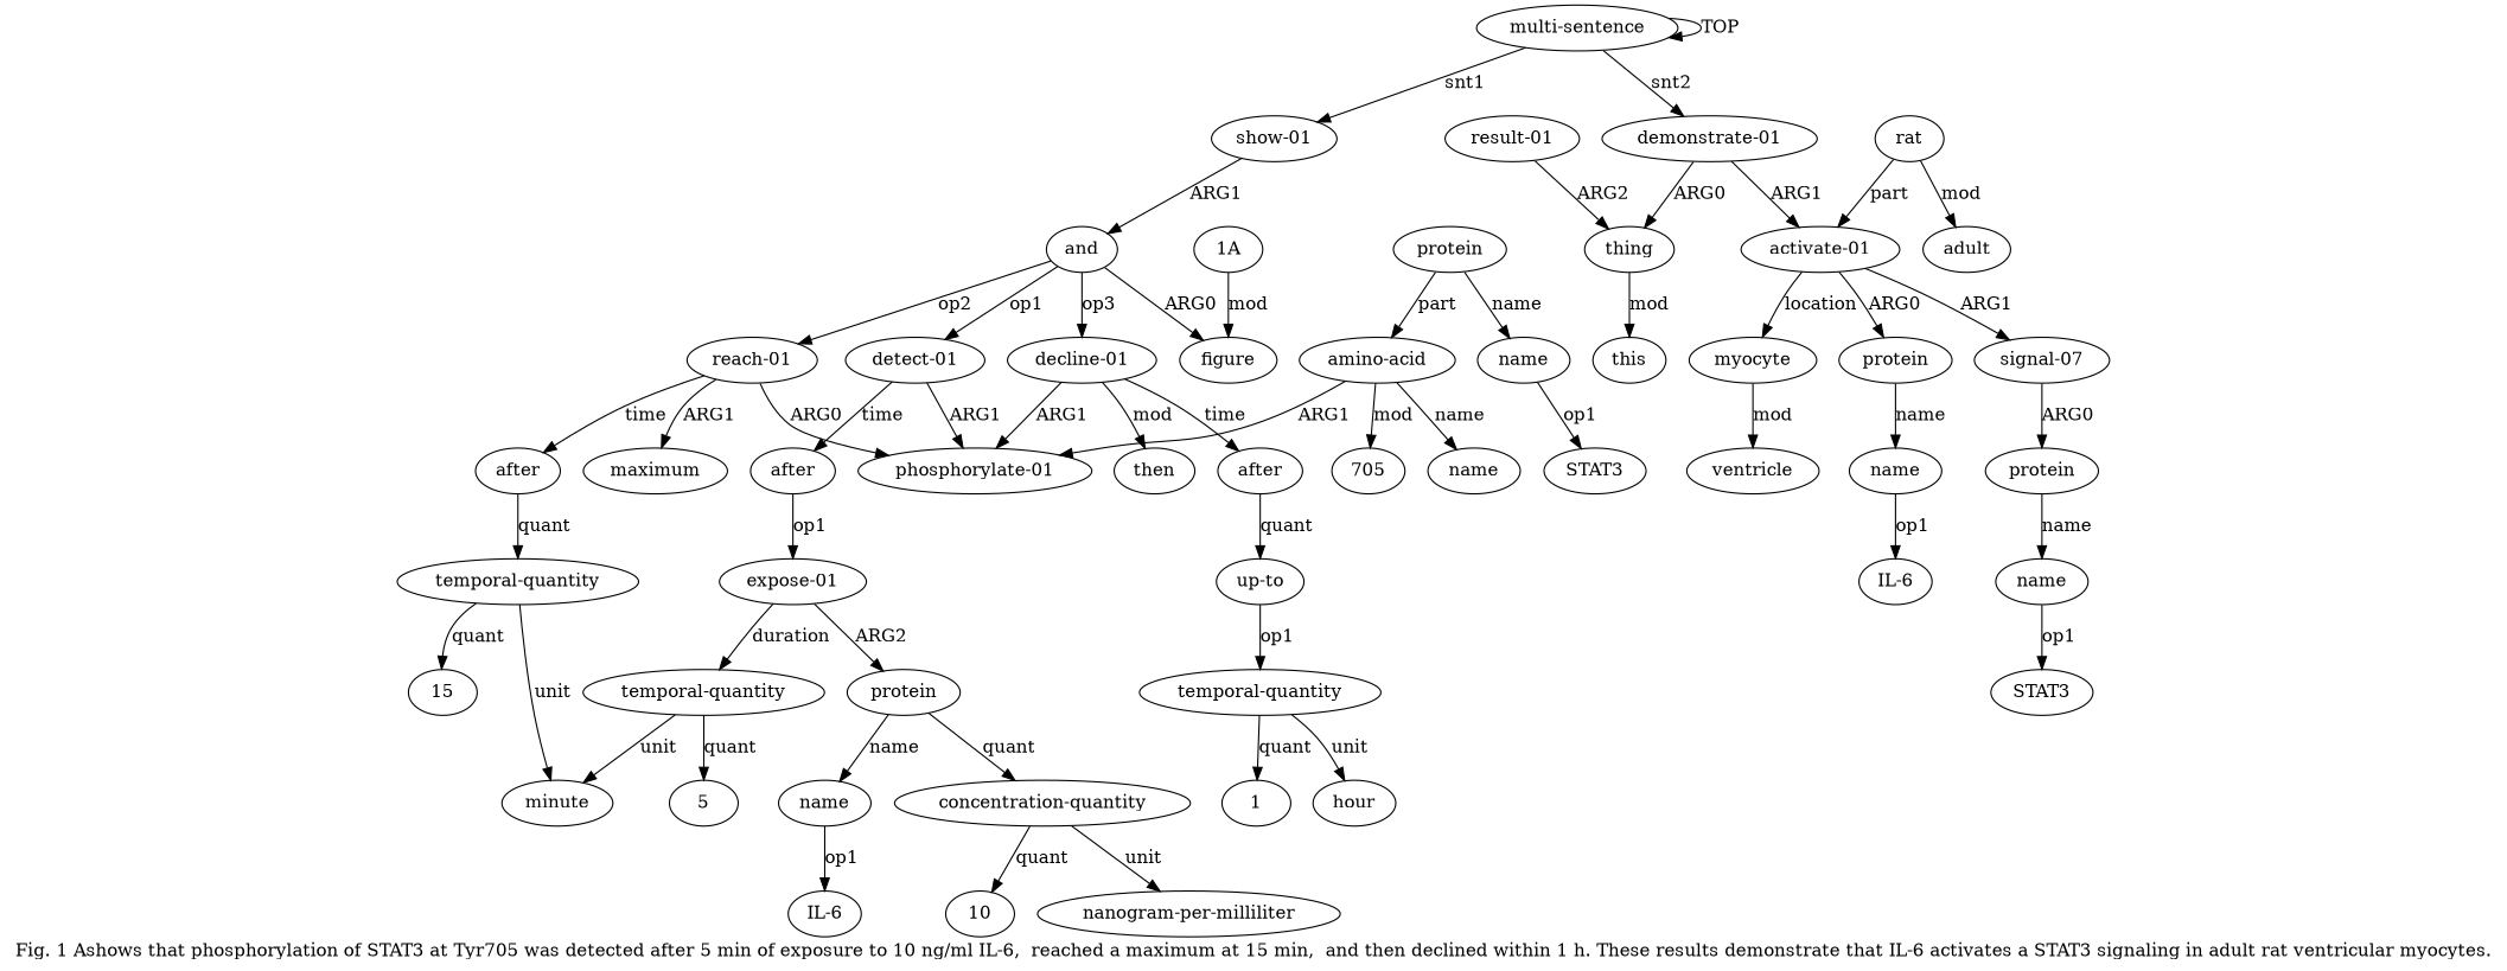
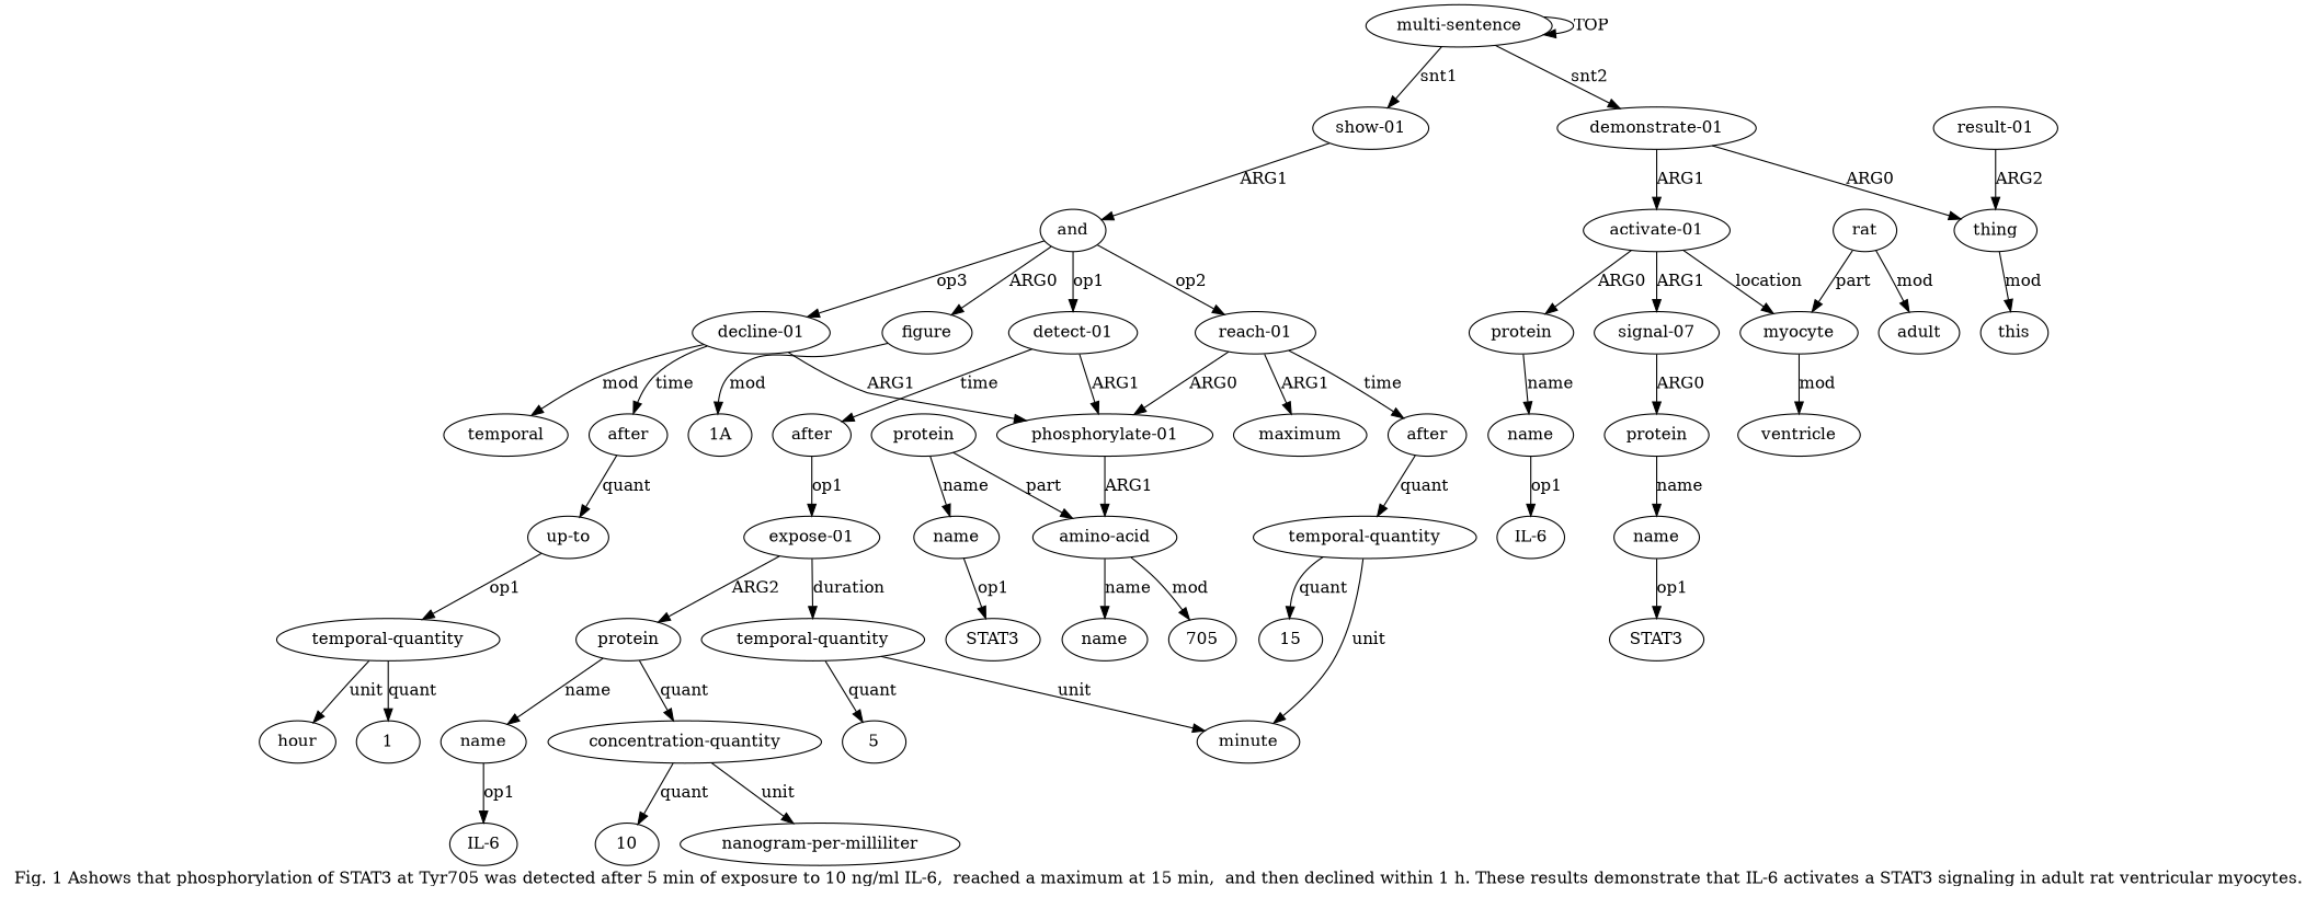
  digraph {
    label="Fig. 1 Ashows that phosphorylation of STAT3 at Tyr705 was detected after 5 min of exposure to 10 ng/ml IL-6,  reached a maximum at 15 min,  and then declined within 1 h. These results demonstrate that IL-6 activates a STAT3 signaling in adult rat ventricular myocytes."
    node [color=black gold_ind=-1 gold_label=name test_ind=-1 test_label=name]
    edge [color=black gold_label=quant test_label=quant]
    n1 [gold_ind=20 gold_label=after label=after test_ind=20 test_label=after]
    n2 [gold_ind=21 gold_label="temporal-quantity" label="temporal-quantity" test_ind=21 test_label="temporal-quantity"]
    n3 [gold_label=15 label=15 test_label=15]
    n4 [gold_ind=17 gold_label=minute label=minute test_ind=17 test_label=minute]
    n5 [gold_ind=22 gold_label="decline-01" label="decline-01" test_ind=22 test_label="decline-01"]
    n6 [gold_ind=23 gold_label=after label=after test_ind=23 test_label=after]
-   n7 [gold_ind=27 gold_label=then label=then test_ind=27 test_label=then]
+   n7 [gold_ind=27 gold_label=then label=temporal test_ind=27 test_label=then]
    n8 [gold_ind=5 gold_label="phosphorylate-01" label="phosphorylate-01" test_ind=5 test_label="phosphorylate-01"]
    n9 [gold_ind=24 gold_label="up-to" label="up-to" test_ind=24 test_label="up-to"]
    n10 [gold_ind=6 gold_label="amino-acid" label="amino-acid" test_ind=6 test_label="amino-acid"]
    n11 [gold_ind=25 gold_label="temporal-quantity" label="temporal-quantity" test_ind=25 test_label="temporal-quantity"]
    n12 [gold_label=705 label=705 test_label=705]
    n13 [gold_ind=7 label=name test_ind=7]
    n14 [gold_ind=26 gold_label=hour label=hour test_ind=26 test_label=hour]
    n15 [gold_label=1 label=1 test_label=1]
    n16 [gold_ind=28 gold_label="demonstrate-01" label="demonstrate-01" test_ind=28 test_label="demonstrate-01"]
    n17 [gold_ind=29 gold_label=thing label=thing test_ind=29 test_label=thing]
    n18 [gold_ind=32 gold_label="activate-01" label="activate-01" test_ind=32 test_label="activate-01"]
    n19 [gold_ind=31 gold_label=this label=this test_ind=31 test_label=this]
    n20 [gold_ind=33 gold_label=protein label=protein test_ind=33 test_label=protein]
    n21 [gold_ind=35 gold_label="signal-07" label="signal-07" test_ind=35 test_label="signal-07"]
    n22 [gold_ind=38 gold_label=myocyte label=myocyte test_ind=38 test_label=myocyte]
    n23 [gold_ind=34 label=name test_ind=34]
    n24 [gold_ind=36 gold_label=protein label=protein test_ind=36 test_label=protein]
    n25 [gold_ind=39 gold_label=ventricle label=ventricle test_ind=39 test_label=ventricle]
    n26 [gold_label=STAT3 label=STAT3 test_label=STAT3]
    n27 [gold_label=5 label=5 test_label=5]
    n28 [gold_ind=30 gold_label="result-01" label="result-01" test_ind=30 test_label="result-01"]
    n29 [gold_ind=37 label=name test_ind=37]
    n30 [gold_label="1A" label="1A" test_label="1A"]
    n31 [gold_label="IL-6" label="IL-6" test_label="IL-6"]
    n32 [gold_label="IL-6" label="IL-6" test_label="IL-6"]
    n33 [gold_ind=15 gold_label="nanogram-per-milliliter" label="nanogram-per-milliliter" test_ind=15 test_label="nanogram-per-milliliter"]
    n34 [gold_ind=14 gold_label="concentration-quantity" label="concentration-quantity" test_ind=14 test_label="concentration-quantity"]
    n35 [gold_label=10 label=10 test_label=10]
    n36 [gold_ind=16 gold_label="temporal-quantity" label="temporal-quantity" test_ind=16 test_label="temporal-quantity"]
    n37 [gold_ind=11 gold_label="expose-01" label="expose-01" test_ind=11 test_label="expose-01"]
    n38 [gold_ind=12 gold_label=protein label=protein test_ind=12 test_label=protein]
    n39 [gold_ind=13 label=name test_ind=13]
    n40 [gold_ind=10 gold_label=after label=after test_ind=10 test_label=after]
    n41 [gold_ind=19 gold_label=maximum label=maximum test_ind=19 test_label=maximum]
    n42 [gold_ind=18 gold_label="reach-01" label="reach-01" test_ind=18 test_label="reach-01"]
    n43 [gold_ind=1 gold_label="show-01" label="show-01" test_ind=1 test_label="show-01"]
    n44 [gold_ind=3 gold_label=and label=and test_ind=3 test_label=and]
    n45 [gold_ind=2 gold_label=figure label=figure test_ind=2 test_label=figure]
    n46 [gold_ind=4 gold_label="detect-01" label="detect-01" test_ind=4 test_label="detect-01"]
    n47 [gold_ind=0 gold_label="multi-sentence" label="multi-sentence" test_ind=0 test_label="multi-sentence"]
    n48 [gold_ind=9 label=name test_ind=9]
    n49 [gold_label=STAT3 label=STAT3 test_label=STAT3]
    n50 [gold_ind=8 gold_label=protein label=protein test_ind=8 test_label=protein]
    n51 [gold_ind=40 gold_label=rat label=rat test_ind=40 test_label=rat]
    n52 [gold_ind=41 gold_label=adult label=adult test_ind=41 test_label=adult]
    n1 -> n2 [label=quant]
    n2 -> n3 [label=quant]
    n2 -> n4 [gold_label=unit label=unit test_label=unit]
    n5 -> n6 [gold_label=time label=time test_label=time]
    n5 -> n7 [gold_label=mod label=mod test_label=mod]
    n5 -> n8 [gold_label=ARG1 label=ARG1 test_label=ARG1]
    n6 -> n9 [label=quant]
-   n10 -> n8 [gold_label=ARG1 label=ARG1 test_label=ARG1]
+   n8 -> n10 [gold_label=ARG1 label=ARG1 test_label=ARG1]
    n9 -> n11 [gold_label=op1 label=op1 test_label=op1]
    n10 -> n12 [gold_label=mod label=mod test_label=mod]
    n10 -> n13 [gold_label=name label=name test_label=name]
    n11 -> n14 [gold_label=unit label=unit test_label=unit]
    n11 -> n15 [label=quant]
    n16 -> n17 [gold_label=ARG0 label=ARG0 test_label=ARG0]
    n16 -> n18 [gold_label=ARG1 label=ARG1 test_label=ARG1]
    n17 -> n19 [gold_label=mod label=mod test_label=mod]
    n18 -> n20 [gold_label=ARG0 label=ARG0 test_label=ARG0]
    n18 -> n21 [gold_label=ARG1 label=ARG1 test_label=ARG1]
    n18 -> n22 [gold_label=location label=location test_label=location]
    n20 -> n23 [gold_label=name label=name test_label=name]
    n21 -> n24 [gold_label=ARG0 label=ARG0 test_label=ARG0]
    n22 -> n25 [gold_label=mod label=mod test_label=mod]
    n23 -> n31 [gold_label=op1 label=op1 test_label=op1]
    n24 -> n29 [gold_label=name label=name test_label=name]
    n28 -> n17 [gold_label=ARG2 label=ARG2 test_label=ARG2]
    n29 -> n26 [gold_label=op1 label=op1 test_label=op1]
    n34 -> n33 [gold_label=unit label=unit test_label=unit]
    n34 -> n35 [label=quant]
    n36 -> n4 [gold_label=unit label=unit test_label=unit]
    n36 -> n27 [label=quant]
    n37 -> n36 [gold_label=duration label=duration test_label=duration]
    n37 -> n38 [gold_label=ARG2 label=ARG2 test_label=ARG2]
    n38 -> n34 [label=quant]
    n38 -> n39 [gold_label=name label=name test_label=name]
    n39 -> n32 [gold_label=op1 label=op1 test_label=op1]
    n40 -> n37 [gold_label=op1 label=op1 test_label=op1]
    n42 -> n1 [gold_label=time label=time test_label=time]
    n42 -> n8 [gold_label=ARG0 label=ARG0 test_label=ARG0]
    n42 -> n41 [gold_label=ARG1 label=ARG1 test_label=ARG1]
    n43 -> n44 [gold_label=ARG1 label=ARG1 test_label=ARG1]
    n44 -> n5 [gold_label=op3 label=op3 test_label=op3]
    n44 -> n42 [gold_label=op2 label=op2 test_label=op2]
    n44 -> n45 [gold_label=ARG0 label=ARG0 test_label=ARG0]
    n44 -> n46 [gold_label=op1 label=op1 test_label=op1]
-   n30 -> n45 [gold_label=mod label=mod test_label=mod]
+   n45 -> n30 [gold_label=mod label=mod test_label=mod]
    n46 -> n8 [gold_label=ARG1 label=ARG1 test_label=ARG1]
    n46 -> n40 [gold_label=time label=time test_label=time]
    n47 -> n16 [gold_label=snt2 label=snt2 test_label=snt2]
    n47 -> n43 [gold_label=snt1 label=snt1 test_label=snt1]
    n47 -> n47 [gold_label=TOP label=TOP test_label=TOP]
    n48 -> n49 [gold_label=op1 label=op1 test_label=op1]
    n50 -> n10 [gold_label=part label=part test_label=part]
    n50 -> n48 [gold_label=name label=name test_label=name]
-   n51 -> n18 [gold_label=part label=part test_label=part]
+   n51 -> n22 [gold_label=part label=part test_label=part]
    n51 -> n52 [gold_label=mod label=mod test_label=mod]
  }
